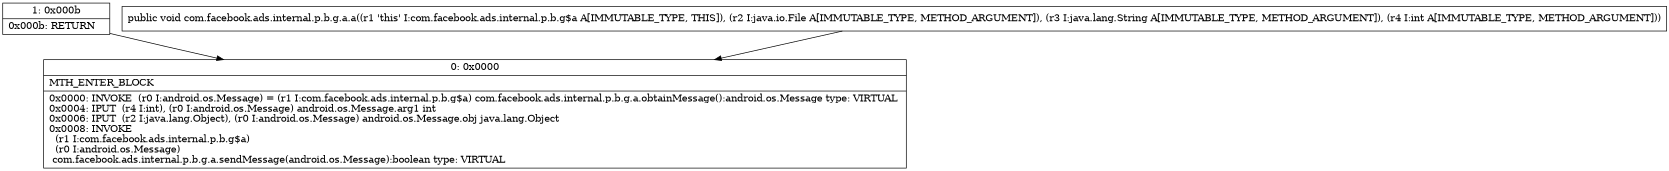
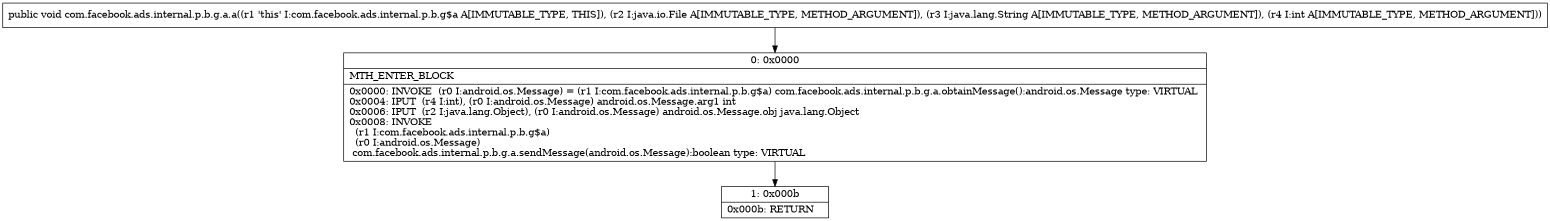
  digraph {
    node [shape=record]
    n1 [label="{0\:\ 0x0000|MTH_ENTER_BLOCK\l|0x0000: INVOKE  (r0 I:android.os.Message) = (r1 I:com.facebook.ads.internal.p.b.g$a) com.facebook.ads.internal.p.b.g.a.obtainMessage():android.os.Message type: VIRTUAL \l0x0004: IPUT  (r4 I:int), (r0 I:android.os.Message) android.os.Message.arg1 int \l0x0006: IPUT  (r2 I:java.lang.Object), (r0 I:android.os.Message) android.os.Message.obj java.lang.Object \l0x0008: INVOKE  \l  (r1 I:com.facebook.ads.internal.p.b.g$a)\l  (r0 I:android.os.Message)\l com.facebook.ads.internal.p.b.g.a.sendMessage(android.os.Message):boolean type: VIRTUAL \l}"]
    n2 [label="{1\:\ 0x000b|0x000b: RETURN   \l}"]
    n3 [label="{public void com.facebook.ads.internal.p.b.g.a.a((r1 'this' I:com.facebook.ads.internal.p.b.g$a A[IMMUTABLE_TYPE, THIS]), (r2 I:java.io.File A[IMMUTABLE_TYPE, METHOD_ARGUMENT]), (r3 I:java.lang.String A[IMMUTABLE_TYPE, METHOD_ARGUMENT]), (r4 I:int A[IMMUTABLE_TYPE, METHOD_ARGUMENT])) }"]
-   n2 -> n1
+   n1 -> n2
    n3 -> n1
  }
